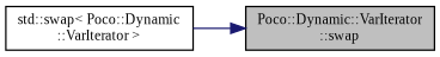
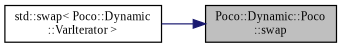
  digraph {
    rankdir=RL
    fontname="Liberation Serif"
    node [color=black fontname="Liberation Serif" fontsize=10 shape=record style=filled]
-   n1 [fillcolor=grey75 fontcolor=black height=0.2 label="Poco::Dynamic::VarIterator\l::swap" width=0.4]
+   n1 [fillcolor=grey75 fontcolor=black height=0.2 label="Poco::Dynamic::Poco\l::swap" width=0.4]
    n2 [fillcolor=white height=0.2 label="std::swap\< Poco::Dynamic\l::VarIterator \>" width=0.4]
    n1 -> n2 [color=midnightblue dir=back fontname="Liberation Serif" fontsize=10 labelfontname=Helvetica labelfontsize=10 style=solid]
  }
